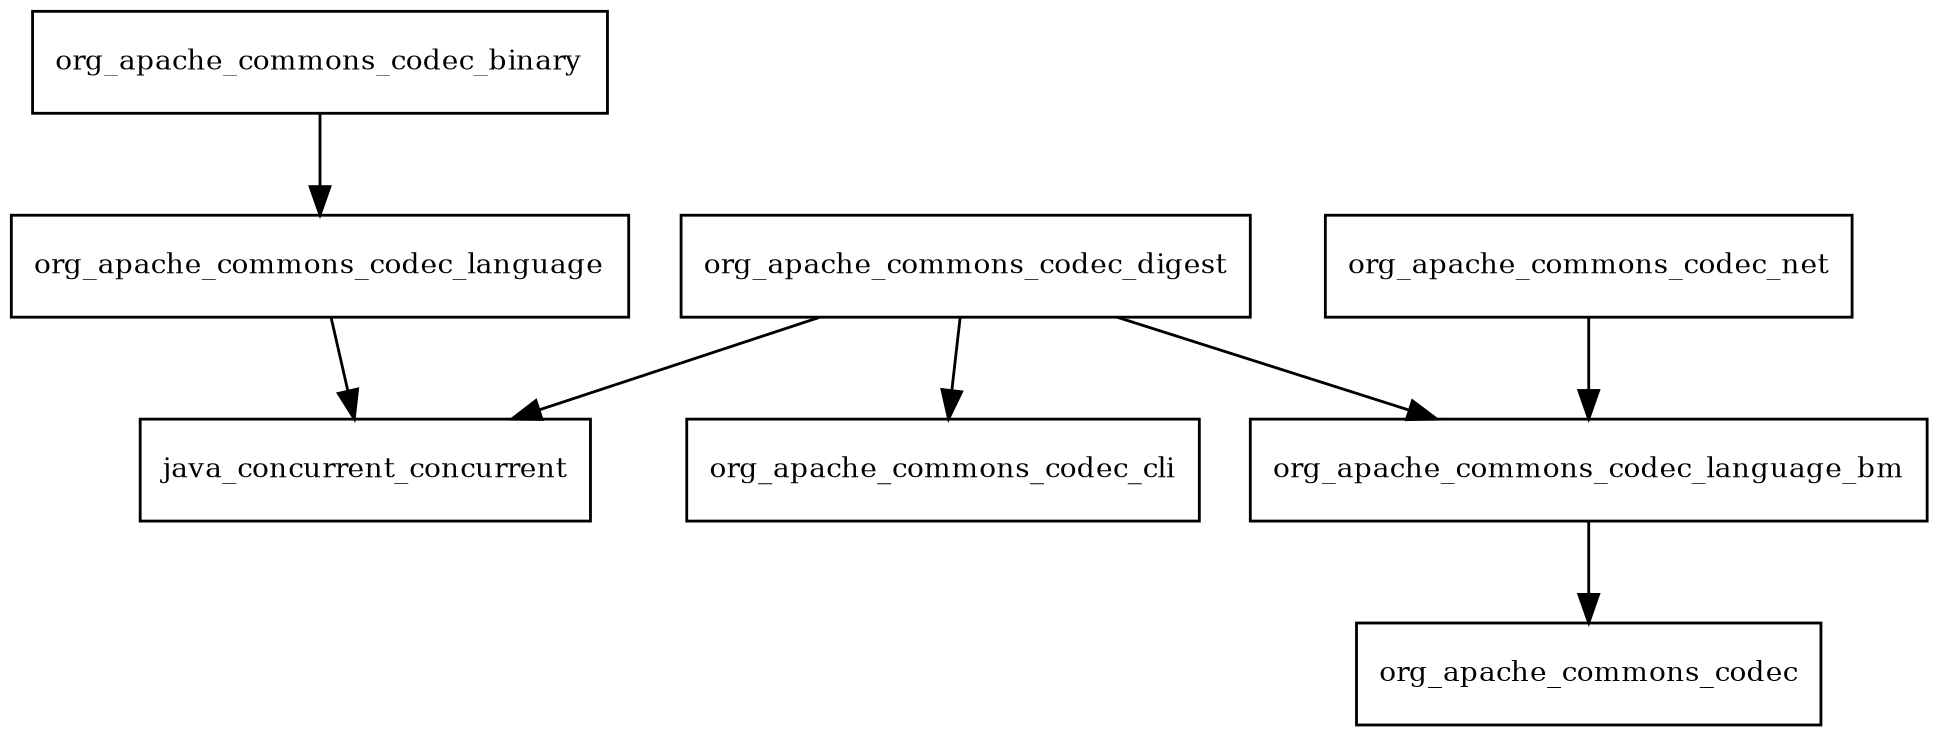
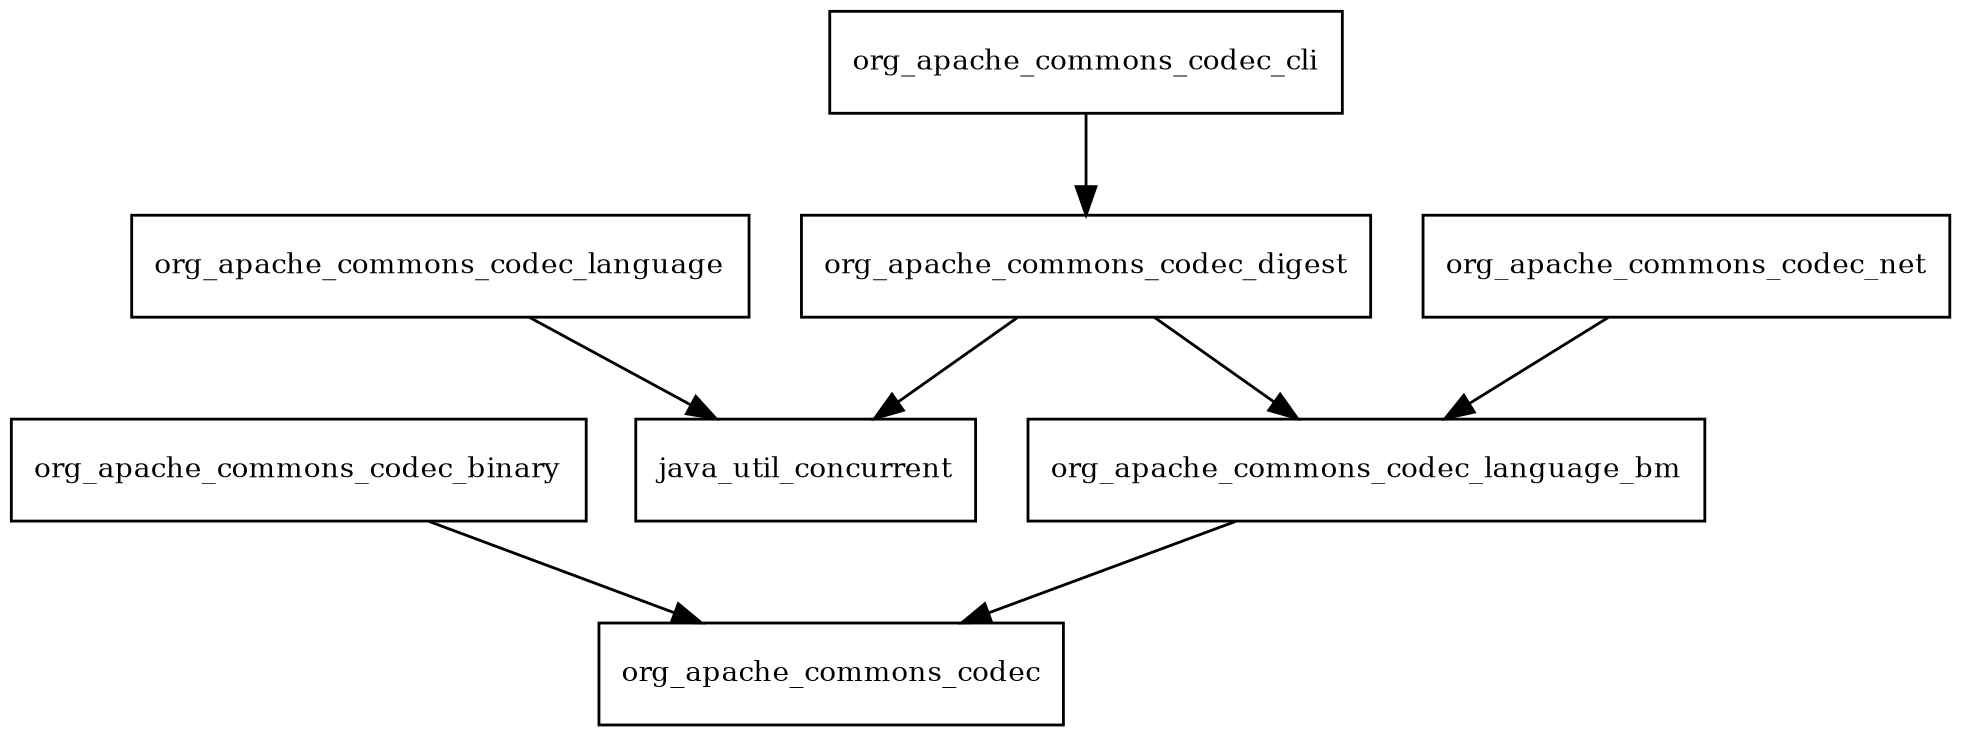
  digraph {
    node [fontsize=10.0 shape=box]
    org_apache_commons_codec_binary
    org_apache_commons_codec
    org_apache_commons_codec_cli
    org_apache_commons_codec_digest
-   java_util_concurrent [label=java_concurrent_concurrent]
+   java_util_concurrent
    org_apache_commons_codec_language_bm
    org_apache_commons_codec_language
    org_apache_commons_codec_net
-   org_apache_commons_codec_binary -> org_apache_commons_codec_language
-   org_apache_commons_codec_digest -> org_apache_commons_codec_cli
+   org_apache_commons_codec_binary -> org_apache_commons_codec
+   org_apache_commons_codec_cli -> org_apache_commons_codec_digest
    org_apache_commons_codec_digest -> java_util_concurrent
    org_apache_commons_codec_digest -> org_apache_commons_codec_language_bm
    org_apache_commons_codec_language_bm -> org_apache_commons_codec
    org_apache_commons_codec_language -> java_util_concurrent
    org_apache_commons_codec_net -> org_apache_commons_codec_language_bm
  }
